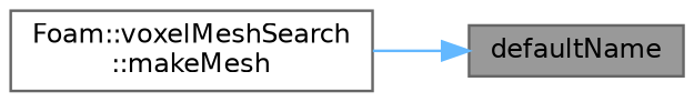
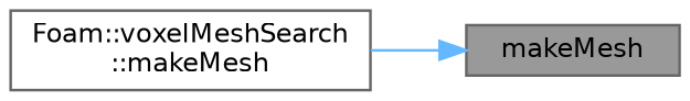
  digraph {
    rankdir=RL
    node [fontname=Helvetica fontsize=10 shape=box style=filled]
-   n1 [color=gray40 fillcolor=grey60 fontcolor=black height=0.2 label=defaultName width=0.4]
+   n1 [color=gray40 fillcolor=grey60 fontcolor=black height=0.2 label=makeMesh width=0.4]
    n2 [color=grey40 fillcolor=white height=0.2 label="Foam::voxelMeshSearch\l::makeMesh" width=0.4]
    n1 -> n2 [color=steelblue1 dir=back fontname=Helvetica fontsize=10 labelfontname=Helvetica labelfontsize=10 style=solid]
  }
